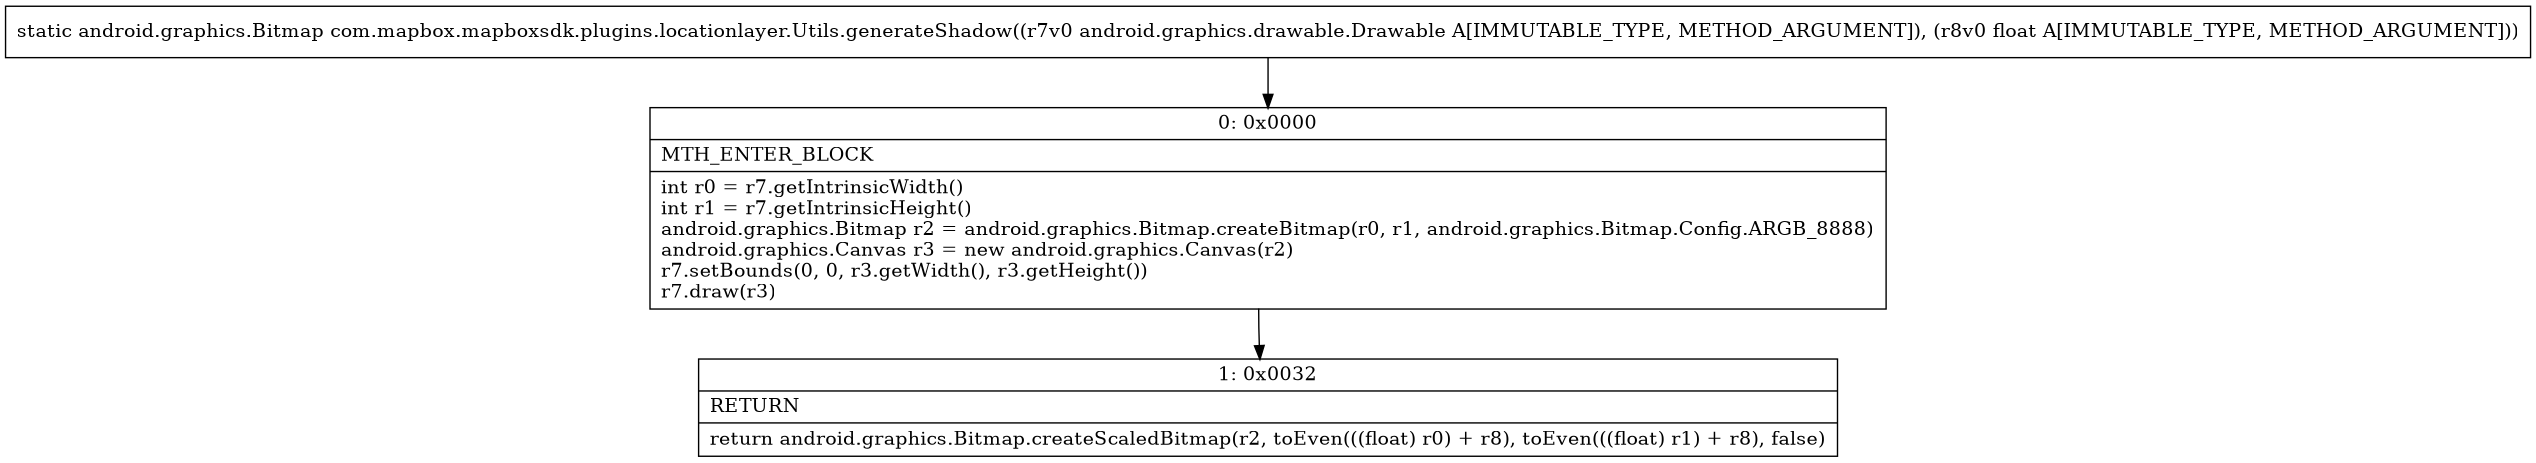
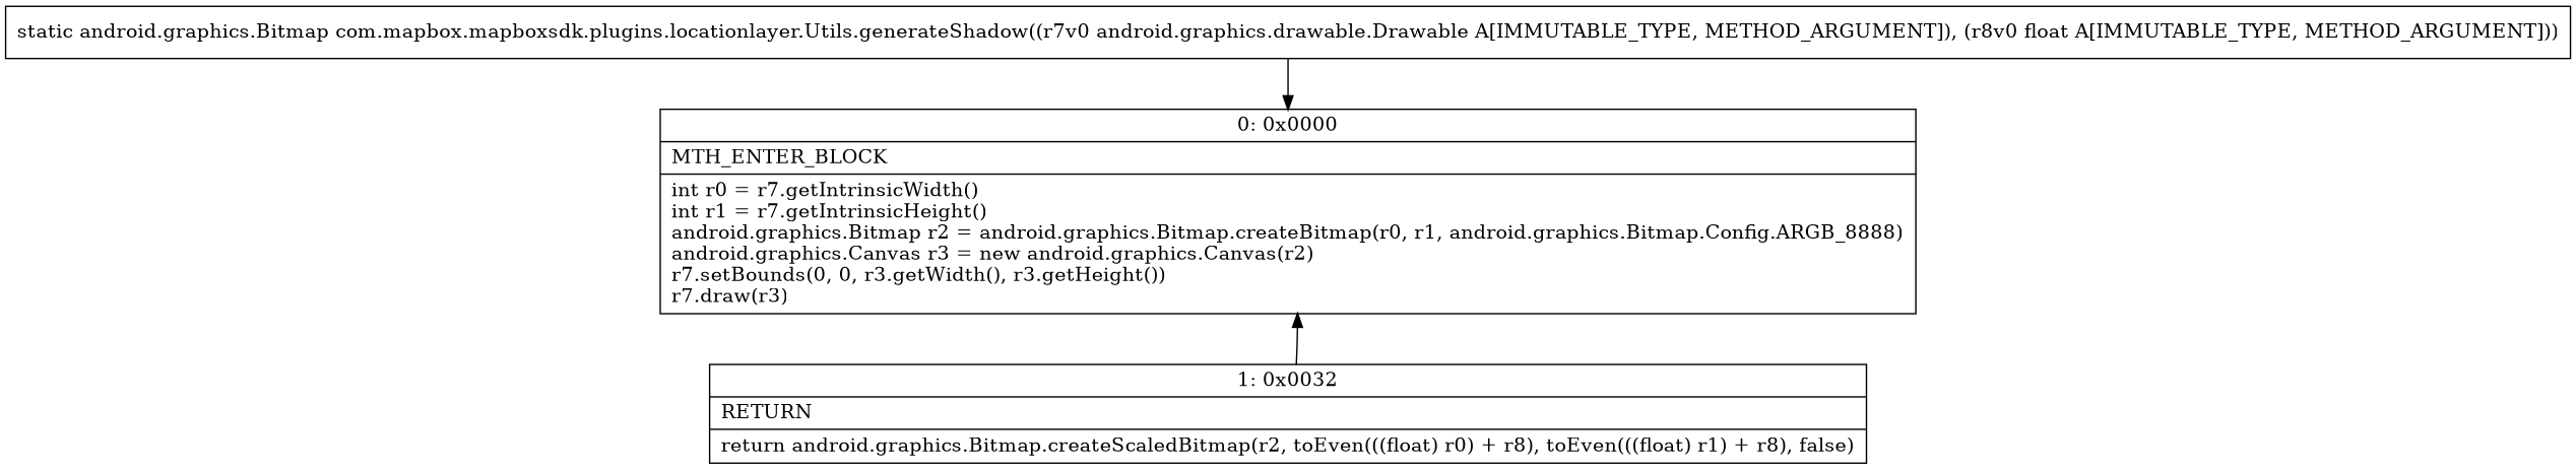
  digraph {
    node [shape=record]
    n1 [label="{0\:\ 0x0000|MTH_ENTER_BLOCK\l|int r0 = r7.getIntrinsicWidth()\lint r1 = r7.getIntrinsicHeight()\landroid.graphics.Bitmap r2 = android.graphics.Bitmap.createBitmap(r0, r1, android.graphics.Bitmap.Config.ARGB_8888)\landroid.graphics.Canvas r3 = new android.graphics.Canvas(r2)\lr7.setBounds(0, 0, r3.getWidth(), r3.getHeight())\lr7.draw(r3)\l}"]
    n2 [label="{1\:\ 0x0032|RETURN\l|return android.graphics.Bitmap.createScaledBitmap(r2, toEven(((float) r0) + r8), toEven(((float) r1) + r8), false)\l}"]
    n3 [label="{static android.graphics.Bitmap com.mapbox.mapboxsdk.plugins.locationlayer.Utils.generateShadow((r7v0 android.graphics.drawable.Drawable A[IMMUTABLE_TYPE, METHOD_ARGUMENT]), (r8v0 float A[IMMUTABLE_TYPE, METHOD_ARGUMENT])) }"]
-   n1 -> n2
+   n2 -> n1
    n3 -> n1
  }
